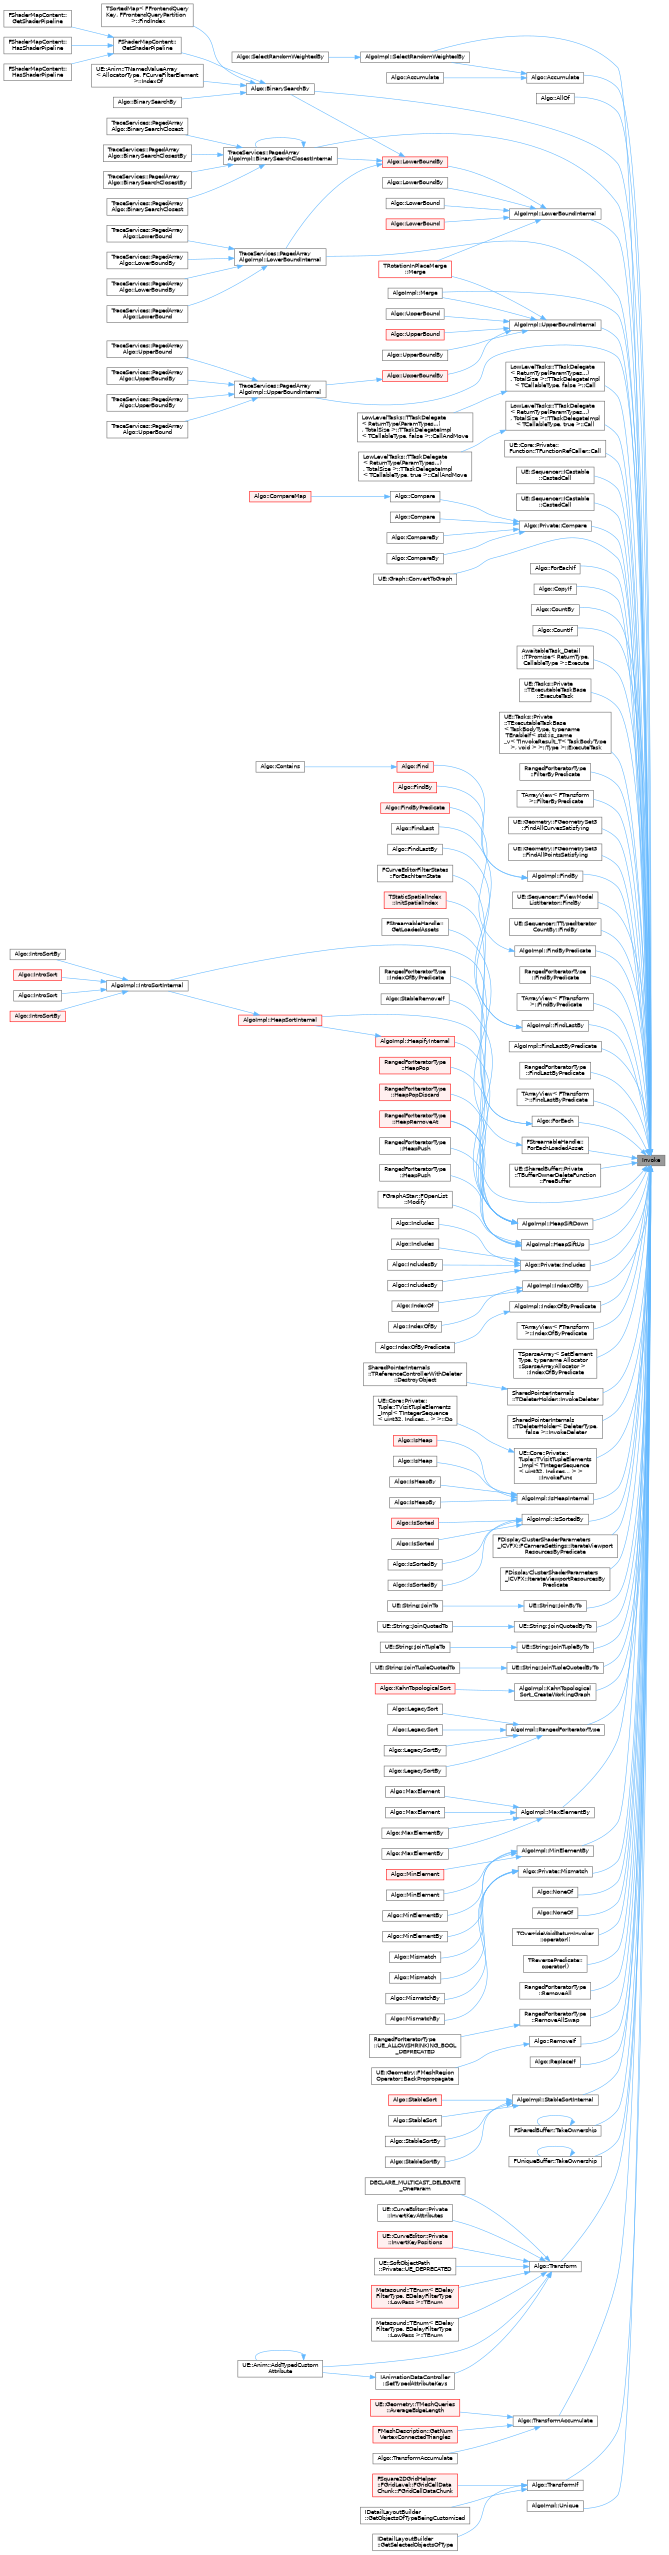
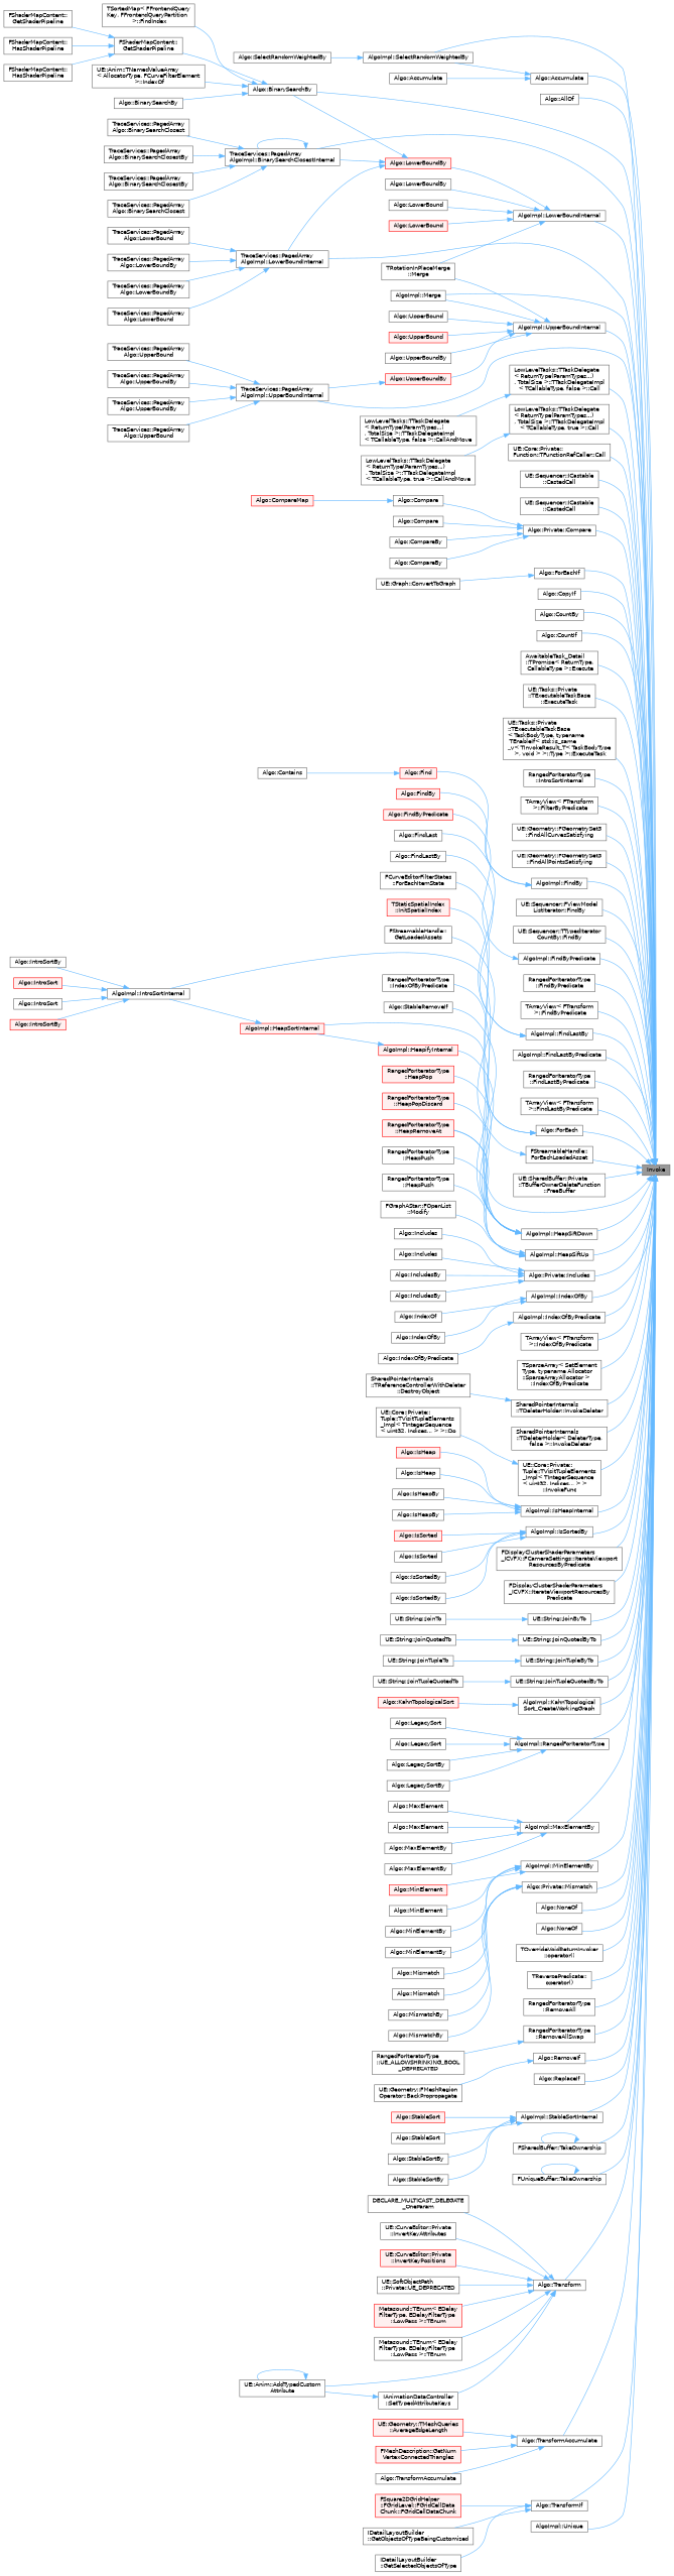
  digraph {
    rankdir=RL
    node [color=grey40 fillcolor=white fontname=Helvetica fontsize=10 shape=box style=filled]
    edge [color=steelblue1 dir=back fontname=Helvetica fontsize=10 labelfontname=Helvetica labelfontsize=10 style=solid]
    n1 [color=gray40 fillcolor=grey60 fontcolor=black height=0.2 label=Invoke width=0.4]
    n2 [height=0.2 label="Algo::Accumulate" width=0.4]
    n3 [height=0.2 label="AlgoImpl::SelectRandomWeightedBy" width=0.4]
    n4 [height=0.2 label="Algo::AllOf" width=0.4]
    n5 [height=0.2 label="Algo::BinarySearchBy" width=0.4]
    n6 [height=0.2 label="TraceServices::PagedArray\lAlgoImpl::BinarySearchClosestInternal" width=0.4]
    n7 [height=0.2 label="LowLevelTasks::TTaskDelegate\l\< ReturnType(ParamTypes...)\l, TotalSize \>::TTaskDelegateImpl\l\< TCallableType, false \>::Call" width=0.4]
    n8 [height=0.2 label="LowLevelTasks::TTaskDelegate\l\< ReturnType(ParamTypes...)\l, TotalSize \>::TTaskDelegateImpl\l\< TCallableType, true \>::Call" width=0.4]
    n9 [height=0.2 label="UE::Core::Private::\lFunction::TFunctionRefCaller::Call" width=0.4]
    n10 [height=0.2 label="UE::Sequencer::ICastable\l::CastedCall" width=0.4]
    n11 [height=0.2 label="UE::Sequencer::ICastable\l::CastedCall" width=0.4]
    n12 [height=0.2 label="Algo::Private::Compare" width=0.4]
    n13 [height=0.2 label="UE::Graph::ConvertToGraph" width=0.4]
    n14 [height=0.2 label="Algo::CopyIf" width=0.4]
    n15 [height=0.2 label="Algo::CountBy" width=0.4]
    n16 [height=0.2 label="Algo::CountIf" width=0.4]
    n17 [height=0.2 label="AwaitableTask_Detail\l::TPromise\< ReturnType,\l CallableType \>::Execute" width=0.4]
    n18 [height=0.2 label="UE::Tasks::Private\l::TExecutableTaskBase\l::ExecuteTask" width=0.4]
    n19 [height=0.2 label="UE::Tasks::Private\l::TExecutableTaskBase\l\< TaskBodyType, typename\l TEnableIf\< std::is_same\l_v\< TInvokeResult_T\< TaskBodyType\l \>, void \> \>::Type \>::ExecuteTask" width=0.4]
-   n20 [height=0.2 label="RangedForIteratorType\l::FilterByPredicate" width=0.4]
+   n20 [height=0.2 label="RangedForIteratorType\l::IntroSortInternal" width=0.4]
    n21 [height=0.2 label="TArrayView\< FTransform\l \>::FilterByPredicate" width=0.4]
    n22 [height=0.2 label="UE::Geometry::FGeometrySet3\l::FindAllCurvesSatisfying" width=0.4]
    n23 [height=0.2 label="UE::Geometry::FGeometrySet3\l::FindAllPointsSatisfying" width=0.4]
    n24 [height=0.2 label="AlgoImpl::FindBy" width=0.4]
    n25 [height=0.2 label="UE::Sequencer::FViewModel\lListIterator::FindBy" width=0.4]
    n26 [height=0.2 label="UE::Sequencer::TTypedIterator\lCountBy::FindBy" width=0.4]
    n27 [height=0.2 label="AlgoImpl::FindByPredicate" width=0.4]
    n28 [height=0.2 label="RangedForIteratorType\l::FindByPredicate" width=0.4]
    n29 [height=0.2 label="TArrayView\< FTransform\l \>::FindByPredicate" width=0.4]
    n30 [height=0.2 label="AlgoImpl::FindLastBy" width=0.4]
    n31 [height=0.2 label="AlgoImpl::FindLastByPredicate" width=0.4]
    n32 [height=0.2 label="RangedForIteratorType\l::FindLastByPredicate" width=0.4]
    n33 [height=0.2 label="TArrayView\< FTransform\l \>::FindLastByPredicate" width=0.4]
    n34 [height=0.2 label="Algo::ForEach" width=0.4]
    n35 [height=0.2 label="Algo::ForEachIf" width=0.4]
    n36 [height=0.2 label="FStreamableHandle::\lForEachLoadedAsset" width=0.4]
    n37 [height=0.2 label="UE::SharedBuffer::Private\l::TBufferOwnerDeleteFunction\l::FreeBuffer" width=0.4]
    n38 [height=0.2 label="AlgoImpl::HeapSiftDown" width=0.4]
    n39 [height=0.2 label="AlgoImpl::IntroSortInternal" width=0.4]
    n40 [height=0.2 label="AlgoImpl::HeapSiftUp" width=0.4]
    n41 [height=0.2 label="Algo::Private::Includes" width=0.4]
    n42 [height=0.2 label="AlgoImpl::IndexOfBy" width=0.4]
    n43 [height=0.2 label="AlgoImpl::IndexOfByPredicate" width=0.4]
    n44 [height=0.2 label="TArrayView\< FTransform\l \>::IndexOfByPredicate" width=0.4]
    n45 [height=0.2 label="TSparseArray\< SetElement\lType, typename Allocator\l::SparseArrayAllocator \>\l::IndexOfByPredicate" width=0.4]
    n46 [height=0.2 label="SharedPointerInternals\l::TDeleterHolder::InvokeDeleter" width=0.4]
    n47 [height=0.2 label="SharedPointerInternals\l::TDeleterHolder\< DeleterType,\l false \>::InvokeDeleter" width=0.4]
    n48 [height=0.2 label="UE::Core::Private::\lTuple::TVisitTupleElements\l_Impl\< TIntegerSequence\l\< uint32, Indices... \> \>\l::InvokeFunc" width=0.4]
    n49 [height=0.2 label="AlgoImpl::IsHeapInternal" width=0.4]
    n50 [height=0.2 label="AlgoImpl::IsSortedBy" width=0.4]
    n51 [height=0.2 label="FDisplayClusterShaderParameters\l_ICVFX::FCameraSettings::IterateViewport\lResourcesByPredicate" width=0.4]
    n52 [height=0.2 label="FDisplayClusterShaderParameters\l_ICVFX::IterateViewportResourcesBy\lPredicate" width=0.4]
    n53 [height=0.2 label="UE::String::JoinByTo" width=0.4]
    n54 [height=0.2 label="UE::String::JoinQuotedByTo" width=0.4]
    n55 [height=0.2 label="UE::String::JoinTupleByTo" width=0.4]
    n56 [height=0.2 label="UE::String::JoinTupleQuotedByTo" width=0.4]
    n57 [height=0.2 label="AlgoImpl::KahnTopological\lSort_CreateWorkingGraph" width=0.4]
    n58 [height=0.2 label="AlgoImpl::RangedForIteratorType" width=0.4]
    n59 [height=0.2 label="AlgoImpl::LowerBoundInternal" width=0.4]
    n60 [height=0.2 label="TraceServices::PagedArray\lAlgoImpl::LowerBoundInternal" width=0.4]
    n61 [height=0.2 label="AlgoImpl::Merge" width=0.4]
    n62 [height=0.2 label="AlgoImpl::MaxElementBy" width=0.4]
    n63 [height=0.2 label="AlgoImpl::MinElementBy" width=0.4]
    n64 [height=0.2 label="Algo::Private::Mismatch" width=0.4]
    n65 [height=0.2 label="Algo::NoneOf" width=0.4]
    n66 [height=0.2 label="Algo::NoneOf" width=0.4]
    n67 [height=0.2 label="TOverrideVoidReturnInvoker\l::operator()" width=0.4]
    n68 [height=0.2 label="TReversePredicate::\loperator()" width=0.4]
    n69 [height=0.2 label="RangedForIteratorType\l::RemoveAll" width=0.4]
    n70 [height=0.2 label="RangedForIteratorType\l::RemoveAllSwap" width=0.4]
    n71 [height=0.2 label="Algo::RemoveIf" width=0.4]
    n72 [height=0.2 label="Algo::ReplaceIf" width=0.4]
    n73 [height=0.2 label="AlgoImpl::StableSortInternal" width=0.4]
    n74 [height=0.2 label="FSharedBuffer::TakeOwnership" width=0.4]
    n75 [height=0.2 label="FUniqueBuffer::TakeOwnership" width=0.4]
    n76 [height=0.2 label="Algo::Transform" width=0.4]
    n77 [height=0.2 label="Algo::TransformAccumulate" width=0.4]
    n78 [height=0.2 label="Algo::TransformIf" width=0.4]
    n79 [height=0.2 label="AlgoImpl::Unique" width=0.4]
    n80 [height=0.2 label="AlgoImpl::UpperBoundInternal" width=0.4]
    n81 [height=0.2 label="TraceServices::PagedArray\lAlgoImpl::UpperBoundInternal" width=0.4]
    n82 [height=0.2 label="Algo::Accumulate" width=0.4]
    n83 [height=0.2 label="Algo::SelectRandomWeightedBy" width=0.4]
    n84 [height=0.2 label="Algo::BinarySearchBy" width=0.4]
    n85 [height=0.2 label="TSortedMap\< FFrontendQuery\lKey, FFrontendQueryPartition\l \>::FindIndex" width=0.4]
    n86 [height=0.2 label="FShaderMapContent::\lGetShaderPipeline" width=0.4]
    n87 [height=0.2 label="UE::Anim::TNamedValueArray\l\< AllocatorType, FCurveFilterElement\l \>::IndexOf" width=0.4]
    n88 [height=0.2 label="TraceServices::PagedArray\lAlgo::BinarySearchClosest" width=0.4]
    n89 [height=0.2 label="TraceServices::PagedArray\lAlgo::BinarySearchClosest" width=0.4]
    n90 [height=0.2 label="TraceServices::PagedArray\lAlgo::BinarySearchClosestBy" width=0.4]
    n91 [height=0.2 label="TraceServices::PagedArray\lAlgo::BinarySearchClosestBy" width=0.4]
    n92 [height=0.2 label="LowLevelTasks::TTaskDelegate\l\< ReturnType(ParamTypes...)\l, TotalSize \>::TTaskDelegateImpl\l\< TCallableType, false \>::CallAndMove" width=0.4]
    n93 [height=0.2 label="LowLevelTasks::TTaskDelegate\l\< ReturnType(ParamTypes...)\l, TotalSize \>::TTaskDelegateImpl\l\< TCallableType, true \>::CallAndMove" width=0.4]
    n94 [height=0.2 label="Algo::Compare" width=0.4]
    n95 [height=0.2 label="Algo::Compare" width=0.4]
    n96 [height=0.2 label="Algo::CompareBy" width=0.4]
    n97 [height=0.2 label="Algo::CompareBy" width=0.4]
    n98 [color=red fillcolor="#FFF0F0" height=0.2 label="Algo::Find" width=0.4]
    n99 [color=red fillcolor="#FFF0F0" height=0.2 label="Algo::FindBy" width=0.4]
    n100 [color=red fillcolor="#FFF0F0" height=0.2 label="Algo::FindByPredicate" width=0.4]
    n101 [height=0.2 label="Algo::FindLast" width=0.4]
    n102 [height=0.2 label="Algo::FindLastBy" width=0.4]
    n103 [height=0.2 label="FCurveEditorFilterStates\l::ForEachItemState" width=0.4]
    n104 [color=red fillcolor="#FFF0F0" height=0.2 label="TStaticSpatialIndex\l::InitSpatialIndex" width=0.4]
    n105 [height=0.2 label="FStreamableHandle::\lGetLoadedAssets" width=0.4]
    n106 [height=0.2 label="RangedForIteratorType\l::IndexOfByPredicate" width=0.4]
    n107 [height=0.2 label="Algo::StableRemoveIf" width=0.4]
    n108 [color=red fillcolor="#FFF0F0" height=0.2 label="AlgoImpl::HeapifyInternal" width=0.4]
    n109 [color=red fillcolor="#FFF0F0" height=0.2 label="AlgoImpl::HeapSortInternal" width=0.4]
    n110 [color=red fillcolor="#FFF0F0" height=0.2 label="RangedForIteratorType\l::HeapPop" width=0.4]
    n111 [color=red fillcolor="#FFF0F0" height=0.2 label="RangedForIteratorType\l::HeapPopDiscard" width=0.4]
    n112 [color=red fillcolor="#FFF0F0" height=0.2 label="RangedForIteratorType\l::HeapRemoveAt" width=0.4]
    n113 [color=red fillcolor="#FFF0F0" height=0.2 label="Algo::IntroSort" width=0.4]
    n114 [height=0.2 label="Algo::IntroSort" width=0.4]
    n115 [color=red fillcolor="#FFF0F0" height=0.2 label="Algo::IntroSortBy" width=0.4]
    n116 [height=0.2 label="Algo::IntroSortBy" width=0.4]
    n117 [height=0.2 label="RangedForIteratorType\l::HeapPush" width=0.4]
    n118 [height=0.2 label="RangedForIteratorType\l::HeapPush" width=0.4]
    n119 [height=0.2 label="FGraphAStar::FOpenList\l::Modify" width=0.4]
    n120 [height=0.2 label="Algo::Includes" width=0.4]
    n121 [height=0.2 label="Algo::Includes" width=0.4]
    n122 [height=0.2 label="Algo::IncludesBy" width=0.4]
    n123 [height=0.2 label="Algo::IncludesBy" width=0.4]
    n124 [height=0.2 label="Algo::IndexOf" width=0.4]
    n125 [height=0.2 label="Algo::IndexOfBy" width=0.4]
    n126 [height=0.2 label="Algo::IndexOfByPredicate" width=0.4]
    n127 [height=0.2 label="SharedPointerInternals\l::TReferenceControllerWithDeleter\l::DestroyObject" width=0.4]
    n128 [height=0.2 label="UE::Core::Private::\lTuple::TVisitTupleElements\l_Impl\< TIntegerSequence\l\< uint32, Indices... \> \>::Do" width=0.4]
    n129 [color=red fillcolor="#FFF0F0" height=0.2 label="Algo::IsHeap" width=0.4]
    n130 [height=0.2 label="Algo::IsHeap" width=0.4]
    n131 [height=0.2 label="Algo::IsHeapBy" width=0.4]
    n132 [height=0.2 label="Algo::IsHeapBy" width=0.4]
    n133 [color=red fillcolor="#FFF0F0" height=0.2 label="Algo::IsSorted" width=0.4]
    n134 [height=0.2 label="Algo::IsSorted" width=0.4]
    n135 [height=0.2 label="Algo::IsSortedBy" width=0.4]
    n136 [height=0.2 label="Algo::IsSortedBy" width=0.4]
    n137 [height=0.2 label="UE::String::JoinTo" width=0.4]
    n138 [height=0.2 label="UE::String::JoinQuotedTo" width=0.4]
    n139 [height=0.2 label="UE::String::JoinTupleTo" width=0.4]
    n140 [height=0.2 label="UE::String::JoinTupleQuotedTo" width=0.4]
    n141 [color=red fillcolor="#FFF0F0" height=0.2 label="Algo::KahnTopologicalSort" width=0.4]
    n142 [height=0.2 label="Algo::LegacySort" width=0.4]
    n143 [height=0.2 label="Algo::LegacySort" width=0.4]
    n144 [height=0.2 label="Algo::LegacySortBy" width=0.4]
    n145 [height=0.2 label="Algo::LegacySortBy" width=0.4]
    n146 [height=0.2 label="Algo::LowerBound" width=0.4]
    n147 [color=red fillcolor="#FFF0F0" height=0.2 label="Algo::LowerBound" width=0.4]
    n148 [height=0.2 label="Algo::LowerBoundBy" width=0.4]
    n149 [color=red fillcolor="#FFF0F0" height=0.2 label="Algo::LowerBoundBy" width=0.4]
-   n150 [color=red height=0.2 label="TRotationInPlaceMerge\l::Merge" width=0.4]
+   n150 [height=0.2 label="TRotationInPlaceMerge\l::Merge" width=0.4]
    n151 [height=0.2 label="TraceServices::PagedArray\lAlgo::LowerBound" width=0.4]
    n152 [height=0.2 label="TraceServices::PagedArray\lAlgo::LowerBound" width=0.4]
    n153 [height=0.2 label="TraceServices::PagedArray\lAlgo::LowerBoundBy" width=0.4]
    n154 [height=0.2 label="TraceServices::PagedArray\lAlgo::LowerBoundBy" width=0.4]
    n155 [height=0.2 label="Algo::MaxElement" width=0.4]
    n156 [height=0.2 label="Algo::MaxElement" width=0.4]
    n157 [height=0.2 label="Algo::MaxElementBy" width=0.4]
    n158 [height=0.2 label="Algo::MaxElementBy" width=0.4]
    n159 [color=red fillcolor="#FFF0F0" height=0.2 label="Algo::MinElement" width=0.4]
    n160 [height=0.2 label="Algo::MinElement" width=0.4]
    n161 [height=0.2 label="Algo::MinElementBy" width=0.4]
    n162 [height=0.2 label="Algo::MinElementBy" width=0.4]
    n163 [height=0.2 label="Algo::Mismatch" width=0.4]
    n164 [height=0.2 label="Algo::Mismatch" width=0.4]
    n165 [height=0.2 label="Algo::MismatchBy" width=0.4]
    n166 [height=0.2 label="Algo::MismatchBy" width=0.4]
    n167 [height=0.2 label="RangedForIteratorType\l::UE_ALLOWSHRINKING_BOOL\l_DEPRECATED" width=0.4]
    n168 [height=0.2 label="UE::Geometry::FMeshRegion\lOperator::BackPropropagate" width=0.4]
    n169 [color=red fillcolor="#FFF0F0" height=0.2 label="Algo::StableSort" width=0.4]
    n170 [height=0.2 label="Algo::StableSort" width=0.4]
    n171 [height=0.2 label="Algo::StableSortBy" width=0.4]
    n172 [height=0.2 label="Algo::StableSortBy" width=0.4]
    n173 [color=red fillcolor="#FFF0F0" height=0.2 label="Metasound::TEnum\< EDelay\lFilterType, EDelayFilterType\l::LowPass \>::TEnum" width=0.4]
    n174 [height=0.2 label="Metasound::TEnum\< EDelay\lFilterType, EDelayFilterType\l::LowPass \>::TEnum" width=0.4]
    n175 [height=0.2 label="UE::Anim::AddTypedCustom\lAttribute" width=0.4]
    n176 [height=0.2 label="DECLARE_MULTICAST_DELEGATE\l_OneParam" width=0.4]
    n177 [height=0.2 label="UE::CurveEditor::Private\l::InvertKeyAttributes" width=0.4]
    n178 [color=red fillcolor="#FFF0F0" height=0.2 label="UE::CurveEditor::Private\l::InvertKeyPositions" width=0.4]
    n179 [height=0.2 label="IAnimationDataController\l::SetTypedAttributeKeys" width=0.4]
    n180 [height=0.2 label="UE::SoftObjectPath\l::Private::UE_DEPRECATED" width=0.4]
    n181 [color=red fillcolor="#FFF0F0" height=0.2 label="UE::Geometry::TMeshQueries\l::AverageEdgeLength" width=0.4]
    n182 [color=red fillcolor="#FFF0F0" height=0.2 label="FMeshDescription::GetNum\lVertexConnectedTriangles" width=0.4]
    n183 [height=0.2 label="Algo::TransformAccumulate" width=0.4]
    n184 [color=red fillcolor="#FFF0F0" height=0.2 label="FSquare2DGridHelper\l::FGridLevel::FGridCellData\lChunk::FGridCellDataChunk" width=0.4]
    n185 [height=0.2 label="IDetailLayoutBuilder\l::GetObjectsOfTypeBeingCustomized" width=0.4]
    n186 [height=0.2 label="IDetailLayoutBuilder\l::GetSelectedObjectsOfType" width=0.4]
    n187 [height=0.2 label="Algo::UpperBound" width=0.4]
    n188 [color=red fillcolor="#FFF0F0" height=0.2 label="Algo::UpperBound" width=0.4]
    n189 [height=0.2 label="Algo::UpperBoundBy" width=0.4]
    n190 [color=red fillcolor="#FFF0F0" height=0.2 label="Algo::UpperBoundBy" width=0.4]
    n191 [height=0.2 label="TraceServices::PagedArray\lAlgo::UpperBound" width=0.4]
    n192 [height=0.2 label="TraceServices::PagedArray\lAlgo::UpperBound" width=0.4]
    n193 [height=0.2 label="TraceServices::PagedArray\lAlgo::UpperBoundBy" width=0.4]
    n194 [height=0.2 label="TraceServices::PagedArray\lAlgo::UpperBoundBy" width=0.4]
    n195 [height=0.2 label="FShaderMapContent::\lGetShaderPipeline" width=0.4]
    n196 [height=0.2 label="FShaderMapContent::\lHasShaderPipeline" width=0.4]
    n197 [height=0.2 label="FShaderMapContent::\lHasShaderPipeline" width=0.4]
    n198 [color=red fillcolor="#FFF0F0" height=0.2 label="Algo::CompareMap" width=0.4]
    n199 [height=0.2 label="Algo::Contains" width=0.4]
    n1 -> n2
    n1 -> n3
    n1 -> n4
    n1 -> n5
    n1 -> n6
    n1 -> n7
    n1 -> n8
    n1 -> n9
    n1 -> n10
    n1 -> n11
    n1 -> n12
-   n1 -> n13
+   n35 -> n13
    n1 -> n14
    n1 -> n15
    n1 -> n16
    n1 -> n17
    n1 -> n18
    n1 -> n19
    n1 -> n20
    n1 -> n21
    n1 -> n22
    n1 -> n23
    n1 -> n24
    n1 -> n25
    n1 -> n26
    n1 -> n27
    n1 -> n28
    n1 -> n29
    n1 -> n30
    n1 -> n31
    n1 -> n32
    n1 -> n33
    n1 -> n34
    n1 -> n35
    n1 -> n36
    n1 -> n37
    n1 -> n38
    n1 -> n39
    n1 -> n40
    n1 -> n41
    n1 -> n42
    n1 -> n43
    n1 -> n44
    n1 -> n45
    n1 -> n46
    n1 -> n47
    n1 -> n48
    n1 -> n49
    n1 -> n50
    n1 -> n51
    n1 -> n52
    n1 -> n53
    n1 -> n54
    n1 -> n55
    n1 -> n56
    n1 -> n57
    n1 -> n58
    n1 -> n59
    n1 -> n60
    n1 -> n61
    n1 -> n62
    n1 -> n63
    n1 -> n64
    n1 -> n65
    n1 -> n66
    n1 -> n67
    n1 -> n68
    n1 -> n69
    n1 -> n70
    n1 -> n71
    n1 -> n72
    n1 -> n73
    n1 -> n74
    n1 -> n75
    n1 -> n76
    n1 -> n77
    n1 -> n78
    n1 -> n79
    n1 -> n80
    n1 -> n81
    n2 -> n3
    n2 -> n82
    n3 -> n83
    n5 -> n84
    n5 -> n85
    n5 -> n86
    n5 -> n87
    n6 -> n6
    n6 -> n88
    n6 -> n89
    n6 -> n90
    n6 -> n91
    n7 -> n92
    n8 -> n93
    n12 -> n94
    n12 -> n95
    n12 -> n96
    n12 -> n97
    n24 -> n98
    n24 -> n99
    n27 -> n100
    n30 -> n101
    n30 -> n102
    n34 -> n103
    n34 -> n104
    n36 -> n105
    n38 -> n106
    n38 -> n107
    n38 -> n108
    n38 -> n109
    n38 -> n110
    n38 -> n111
    n38 -> n112
    n39 -> n113
    n39 -> n114
    n39 -> n115
    n39 -> n116
    n40 -> n112
    n40 -> n117
    n40 -> n118
    n40 -> n119
    n41 -> n120
    n41 -> n121
    n41 -> n122
    n41 -> n123
    n42 -> n124
    n42 -> n125
    n43 -> n126
    n46 -> n127
    n48 -> n128
    n49 -> n129
    n49 -> n130
    n49 -> n131
    n49 -> n132
    n50 -> n133
    n50 -> n134
    n50 -> n135
    n50 -> n136
    n53 -> n137
    n54 -> n138
    n55 -> n139
    n56 -> n140
    n57 -> n141
    n58 -> n142
    n58 -> n143
    n58 -> n144
    n58 -> n145
    n59 -> n146
    n59 -> n147
    n59 -> n148
    n59 -> n149
    n59 -> n150
    n60 -> n151
    n60 -> n152
    n60 -> n153
    n60 -> n154
    n62 -> n155
    n62 -> n156
    n62 -> n157
    n62 -> n158
    n63 -> n159
    n63 -> n160
    n63 -> n161
    n63 -> n162
    n64 -> n163
    n64 -> n164
    n64 -> n165
    n64 -> n166
    n70 -> n167
    n71 -> n168
    n73 -> n169
    n73 -> n170
    n73 -> n171
    n73 -> n172
    n74 -> n74
    n75 -> n75
    n76 -> n173
    n76 -> n174
    n76 -> n175
    n76 -> n176
    n76 -> n177
    n76 -> n178
    n76 -> n179
    n76 -> n180
    n77 -> n181
    n77 -> n182
    n77 -> n183
    n78 -> n184
    n78 -> n185
    n78 -> n186
    n80 -> n61
    n80 -> n150
    n80 -> n187
    n80 -> n188
    n80 -> n189
    n80 -> n190
    n81 -> n191
    n81 -> n192
    n81 -> n193
    n81 -> n194
    n86 -> n195
    n86 -> n196
    n86 -> n197
    n94 -> n198
    n98 -> n199
    n108 -> n109
    n109 -> n39
    n149 -> n5
    n149 -> n6
    n149 -> n60
    n175 -> n175
    n179 -> n175
    n190 -> n81
  }
